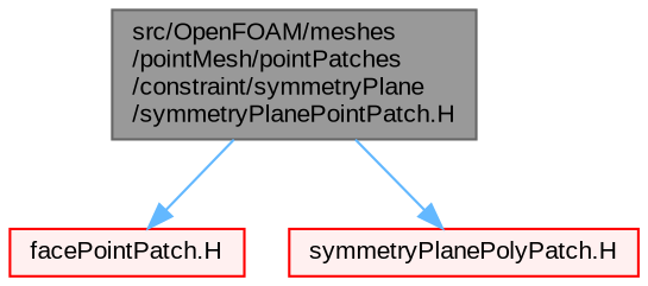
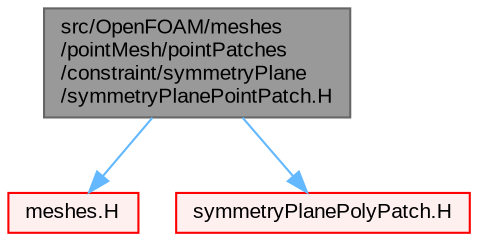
  digraph {
    fontname="Liberation Sans"
    node [color=red fillcolor="#FFF0F0" fontname="Liberation Sans" fontsize=10 shape=box style=filled]
    edge [color=steelblue1 fontname="Liberation Sans" fontsize=10 labelfontname=Helvetica labelfontsize=10 style=solid]
    n1 [color=gray40 fillcolor=grey60 fontcolor=black height=0.2 label="src/OpenFOAM/meshes\l/pointMesh/pointPatches\l/constraint/symmetryPlane\l/symmetryPlanePointPatch.H" width=0.4]
-   n2 [height=0.2 label="facePointPatch.H" width=0.4]
+   n2 [height=0.2 label="meshes.H" width=0.4]
    n3 [height=0.2 label="symmetryPlanePolyPatch.H" width=0.4]
    n1 -> n2
    n1 -> n3
  }
